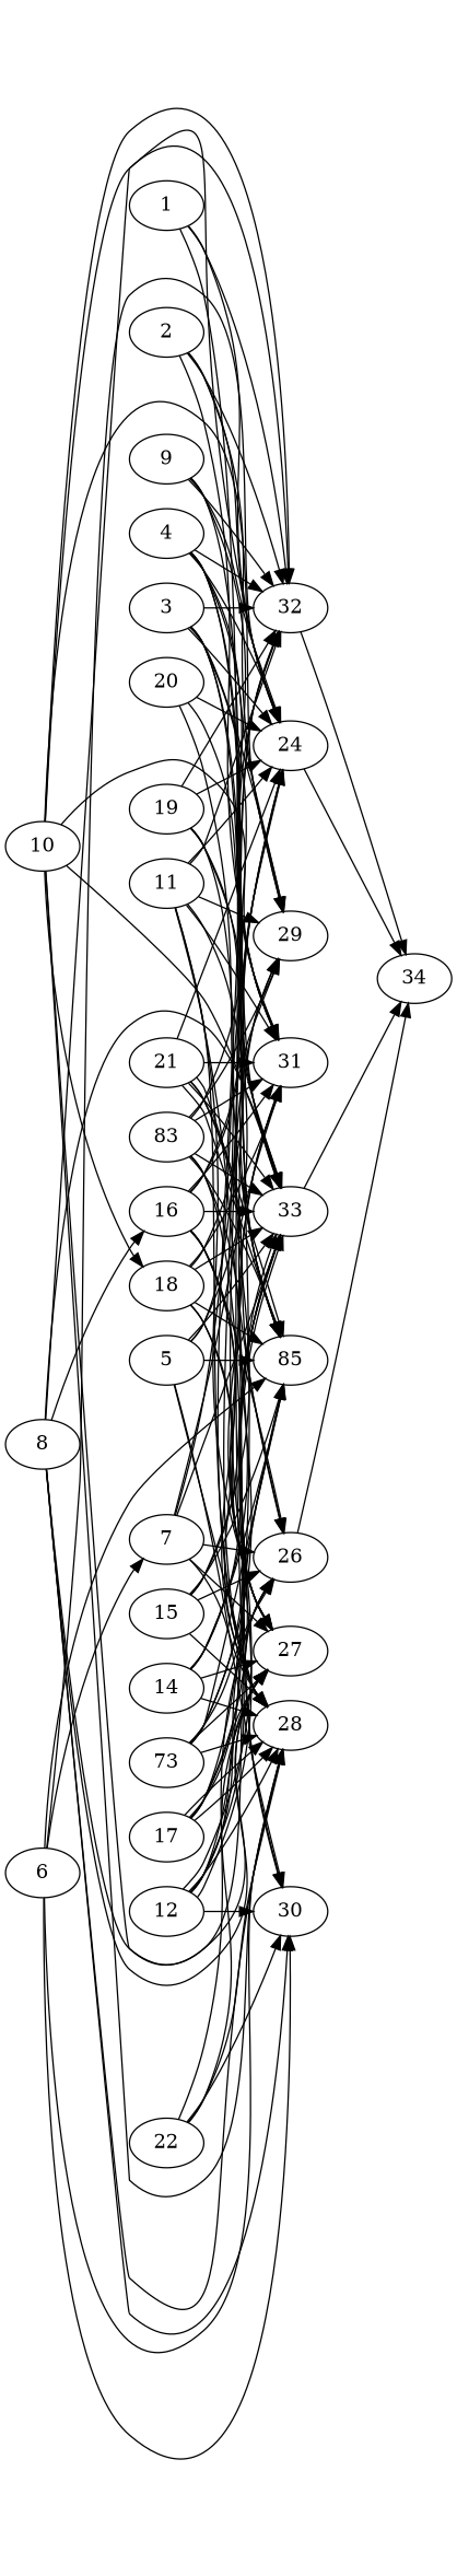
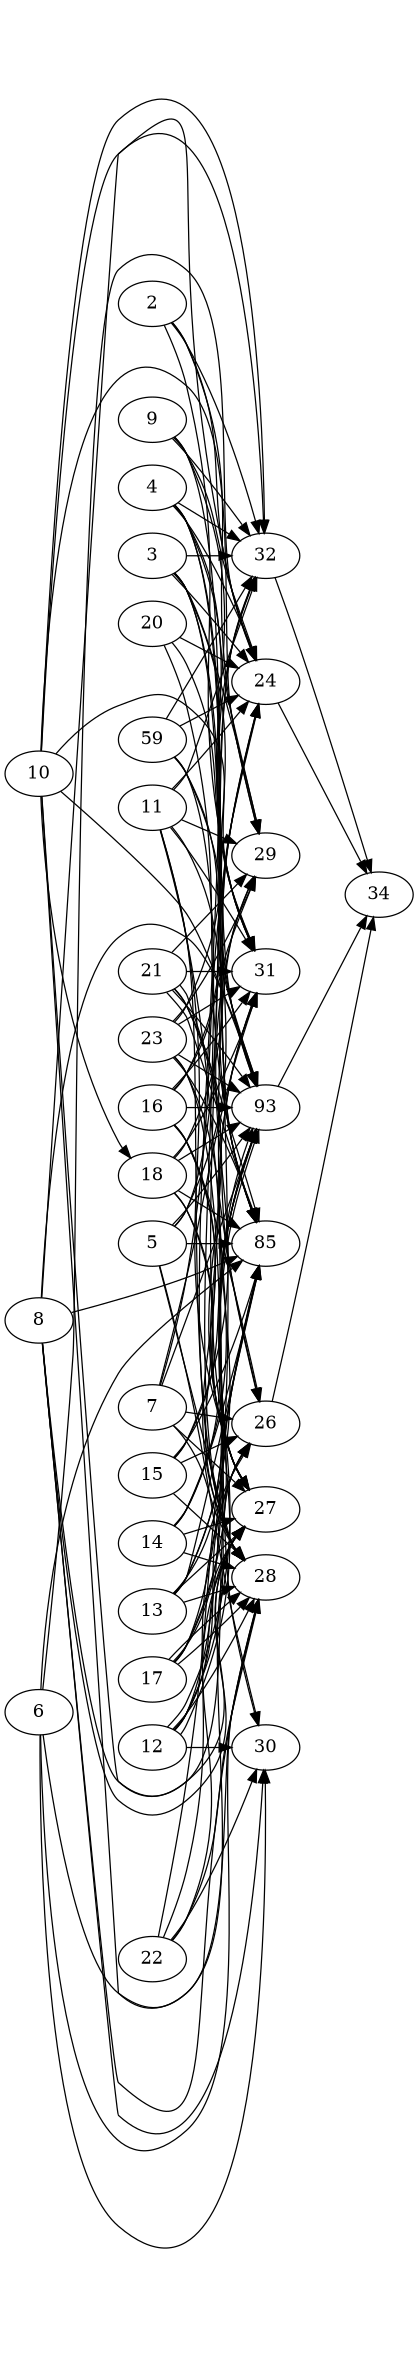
  digraph {
    fontname="DejaVu Serif"
    rankdir=LR
    node [alpha=0.19 fontname="DejaVu Serif"]
    edge [fontname="DejaVu Serif"]
-   1 [alpha=0.09 expect_size=15735714058527668]
    24 [expect_size=62228955056811192]
    30 [alpha=0.05 expect_size=1430037933434481934336]
    32 [alpha=0.15 expect_size=66246179015001272]
    34 [alpha=0.16 expect_size=222439964770566144000]
    2 [alpha=0.06 expect_size=14290422003260942]
    29 [expect_size=316686602697195264]
    31 [alpha=0.16 expect_size=1307155639216765927424]
    3 [alpha=0.01 expect_size=43793184508349232]
    n10 [alpha=0.18 expect_size=750182035333316608 label=85]
    27 [alpha=0.17 expect_size=151558881795899392000]
-   33 [expect_size=4314739271753331]
+   33 [expect_size=4314739271753331 label=93]
    4 [alpha=0.05 expect_size=8124397432484556]
    28 [expect_size=34056177768655308]
    5 [alpha=0.11 expect_size=1480131759080086272]
    6 [alpha=0.09 expect_size=5047977167857362]
    7 [expect_size=789282997527048960]
    26 [alpha=0.09 expect_size=7269648359021076]
    8 [alpha=0.18 expect_size=274925033056642336]
    9 [alpha=0.17 expect_size=32240214579139837952]
    10 [alpha=0.06 expect_size=474231324040534912]
    18 [alpha=0.11 expect_size=75247699332816688]
    11 [alpha=0.13 expect_size=6997081534007504]
    12 [alpha=0.08 expect_size=289563014309347328000]
-   13 [alpha=0.05 expect_size=1134630508881189535744 label=73]
+   13 [alpha=0.05 expect_size=1134630508881189535744]
    14 [expect_size=40749514170929512448]
    15 [alpha=0.11 expect_size=1778336404492396]
    16 [alpha=0.02 expect_size=1914561808202909876224]
    17 [alpha=0.09 expect_size=2185855486705568579584]
-   19 [alpha=0.08 expect_size=15878070947543378]
+   19 [alpha=0.08 expect_size=15878070947543378 label=59]
    20 [alpha=0.05 expect_size=4500301403665408]
    21 [alpha=0.07 expect_size=93023895011343936]
    22 [alpha=0.17 expect_size=434198251771410240]
-   23 [alpha=0.06 expect_size=173013397784676832 label=83]
-   1 -> 24
-   1 -> 30
-   1 -> 32
+   23 [alpha=0.06 expect_size=173013397784676832]
    24 -> 34
    32 -> 34
    2 -> 24
    2 -> 32
    2 -> 29
    2 -> 31
    3 -> 24
    3 -> 32
    3 -> 29
    3 -> n10
    3 -> 27
    3 -> 33
    33 -> 34
    4 -> 24
    4 -> 32
    4 -> 29
    4 -> 31
    4 -> n10
    4 -> 28
    5 -> 24
    5 -> 30
    5 -> 32
    5 -> n10
    5 -> 33
    5 -> 28
    6 -> 24
    6 -> 30
    6 -> n10
-   6 -> 7
+   6 -> 27
    6 -> 28
    7 -> 24
    7 -> 31
    7 -> 27
    7 -> 33
    7 -> 28
    7 -> 26
    26 -> 34
    8 -> 30
    8 -> 32
-   8 -> 16
+   8 -> n10
    8 -> 27
    8 -> 33
    8 -> 28
    8 -> 26
    9 -> 24
    9 -> 32
    9 -> 31
    9 -> 33
    10 -> 24
    10 -> 32
    10 -> 29
    10 -> 31
    10 -> 27
    10 -> 33
    10 -> 28
    10 -> 18
    18 -> 24
    18 -> 31
    18 -> n10
    18 -> 27
    18 -> 33
    18 -> 28
    11 -> 24
    11 -> 32
    11 -> 29
    11 -> 31
    11 -> 27
    11 -> 33
    11 -> 28
    11 -> 26
    12 -> 30
    12 -> 29
    12 -> n10
    12 -> 27
    12 -> 33
    12 -> 33
    12 -> 28
    12 -> 26
    13 -> 31
    13 -> n10
    13 -> 27
    13 -> 33
    13 -> 28
    13 -> 26
    14 -> 31
    14 -> n10
    14 -> 27
    14 -> 33
    14 -> 28
    15 -> 29
    15 -> n10
    15 -> 33
    15 -> 28
    15 -> 26
    16 -> 24
    16 -> 29
    16 -> 31
    16 -> 27
    16 -> 33
    16 -> 28
    16 -> 26
    17 -> 32
    17 -> n10
    17 -> 27
    17 -> 33
    17 -> 28
    17 -> 28
    19 -> 24
    19 -> 32
    19 -> n10
    19 -> 33
    19 -> 28
    20 -> 24
    20 -> 31
    20 -> n10
-   21 -> 24
+   21 -> 29
    21 -> 31
    21 -> n10
    21 -> n10
    21 -> 27
    21 -> 33
    21 -> 26
    22 -> 30
+   22 -> n10
    22 -> 27
    22 -> 28
    22 -> 26
    23 -> 30
    23 -> 32
    23 -> 29
    23 -> 31
    23 -> n10
    23 -> 27
    23 -> 33
  }
